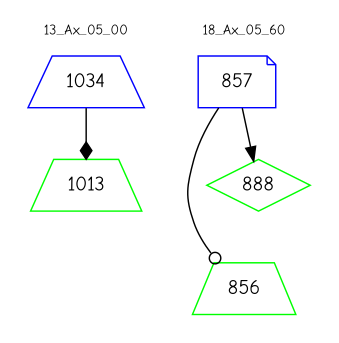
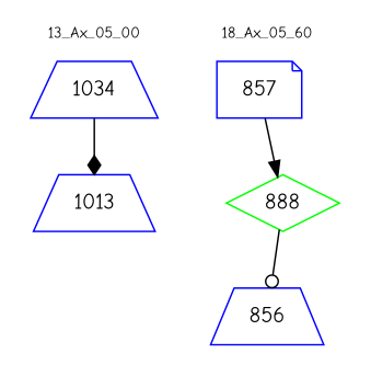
  digraph {
    fontname="Comic Neue"
    node [color=green fontname="Comic Neue" shape=trapezium]
    edge [color=black fontname="Comic Neue"]
    n1 [color=blue label=1034]
-   n2 [label=1013]
+   n2 [color=blue label=1013]
    n3 [color=blue label=857 shape=note]
-   n4 [label=856]
+   n4 [color=blue label=856]
    n5 [label=888 shape=diamond]
    subgraph cluster_1 {
      color=white
      fontsize=10
      label="13_Ax_05_00"
      n1
      n2
    }
    subgraph cluster_2 {
      color=white
      fontsize=10
      label="18_Ax_05_60"
      n3
      n4
      n5
    }
    n1 -> n2 [arrowhead=diamond]
-   n3 -> n4 [arrowhead=odot]
+   n5 -> n4 [arrowhead=odot]
    n3 -> n5 [arrowhead=normal]
  }
